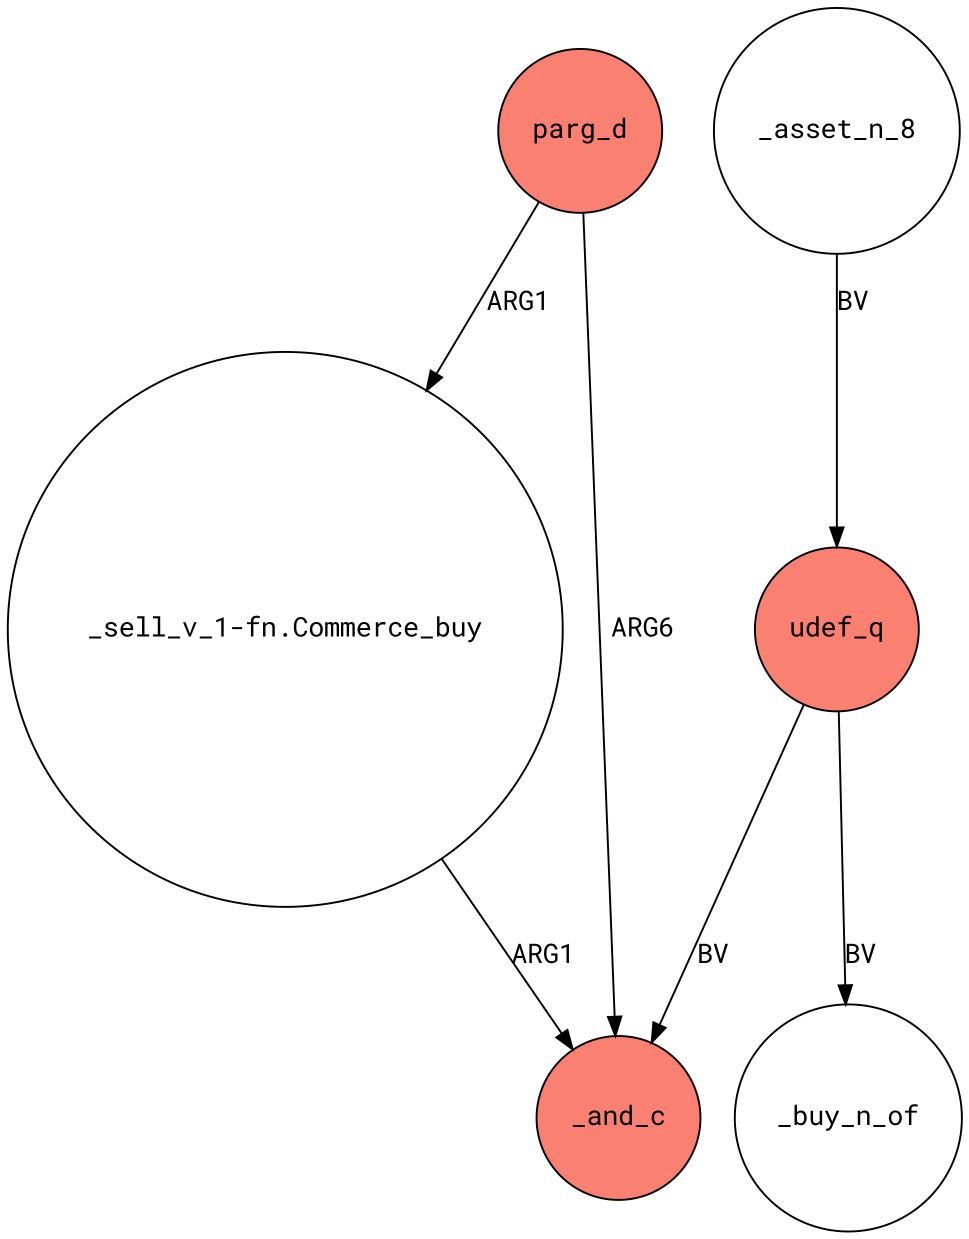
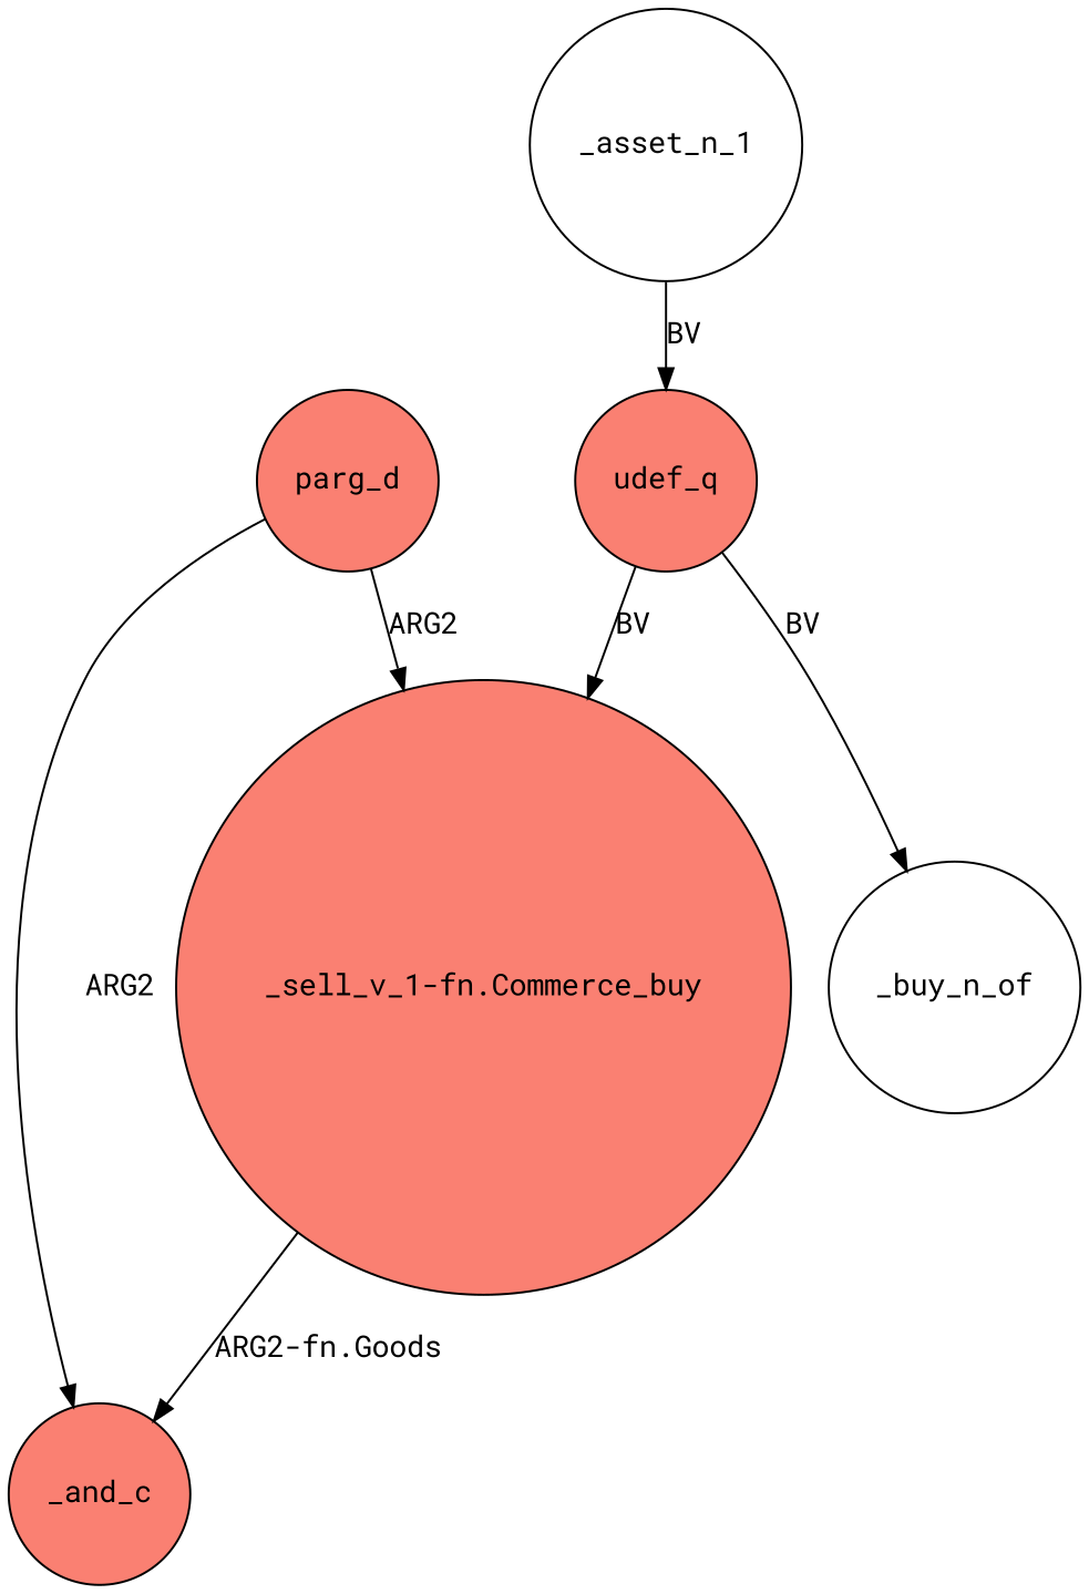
  digraph {
    fontname="Roboto Mono"
    node [fillcolor=white fontname="Roboto Mono" shape=circle style=filled]
    edge [fontname="Roboto Mono"]
    n1 [label=_buy_n_of]
    parg_d [fillcolor=salmon]
-   "_sell_v_1-fn.Commerce_buy"
+   "_sell_v_1-fn.Commerce_buy" [fillcolor=salmon]
    _and_c [fillcolor=salmon]
    udef_q [fillcolor=salmon]
-   _asset_n_1 [label=_asset_n_8]
-   parg_d -> "_sell_v_1-fn.Commerce_buy" [label=ARG1]
-   parg_d -> _and_c [label=ARG6]
-   "_sell_v_1-fn.Commerce_buy" -> _and_c [label=ARG1]
+   _asset_n_1
+   parg_d -> "_sell_v_1-fn.Commerce_buy" [label=ARG2]
+   parg_d -> _and_c [label=ARG2]
+   "_sell_v_1-fn.Commerce_buy" -> _and_c [label="ARG2-fn.Goods"]
    udef_q -> n1 [label=BV]
-   udef_q -> _and_c [label=BV]
+   udef_q -> "_sell_v_1-fn.Commerce_buy" [label=BV]
    _asset_n_1 -> udef_q [label=BV]
  }
